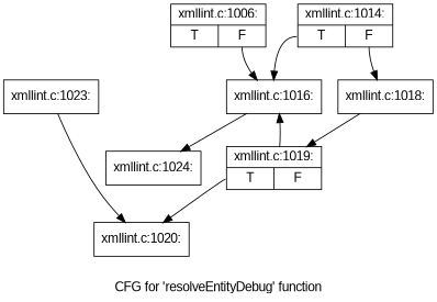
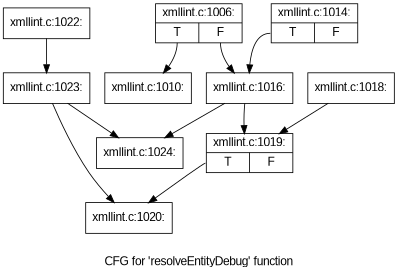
  digraph {
    fontname="Liberation Sans"
    label="CFG for 'resolveEntityDebug' function"
    node [fontname="Liberation Sans" shape=record]
    edge [fontname="Liberation Sans"]
    n1 [label="{xmllint.c:1006:|{<s0>T|<s1>F}}"]
+   n2 [label="{xmllint.c:1010:}"]
    n3 [label="{xmllint.c:1016:}"]
    n4 [label="{xmllint.c:1014:|{<s0>T|<s1>F}}"]
    n5 [label="{xmllint.c:1018:}"]
    n6 [label="{xmllint.c:1024:}"]
    n7 [label="{xmllint.c:1019:|{<s0>T|<s1>F}}"]
    n8 [label="{xmllint.c:1020:}"]
+   n9 [label="{xmllint.c:1022:}"]
    n10 [label="{xmllint.c:1023:}"]
+   n1 -> n2 [tailport=s0]
    n1 -> n3 [tailport=s1]
    n3 -> n6
-   n7 -> n3
+   n3 -> n7
    n4 -> n3 [tailport=s0]
-   n4 -> n5 [tailport=s1]
    n5 -> n7
    n7 -> n8 [tailport=s0]
+   n9 -> n10
+   n10 -> n6
    n10 -> n8
  }
